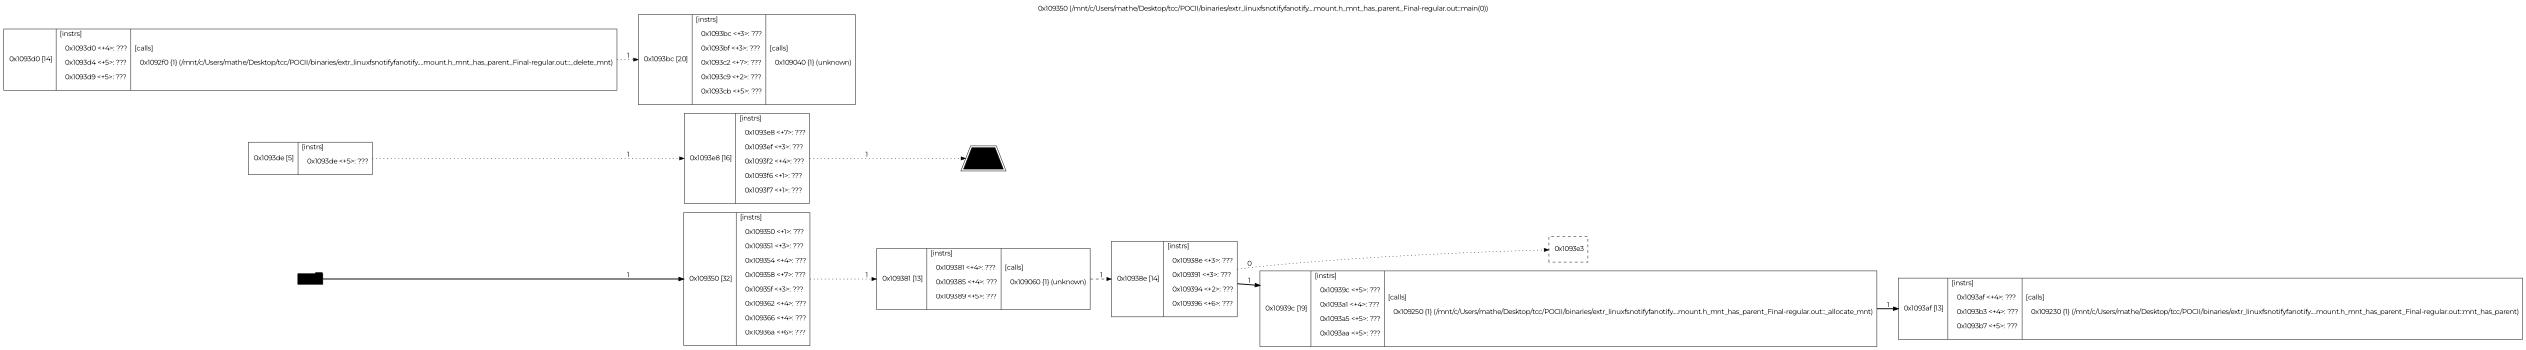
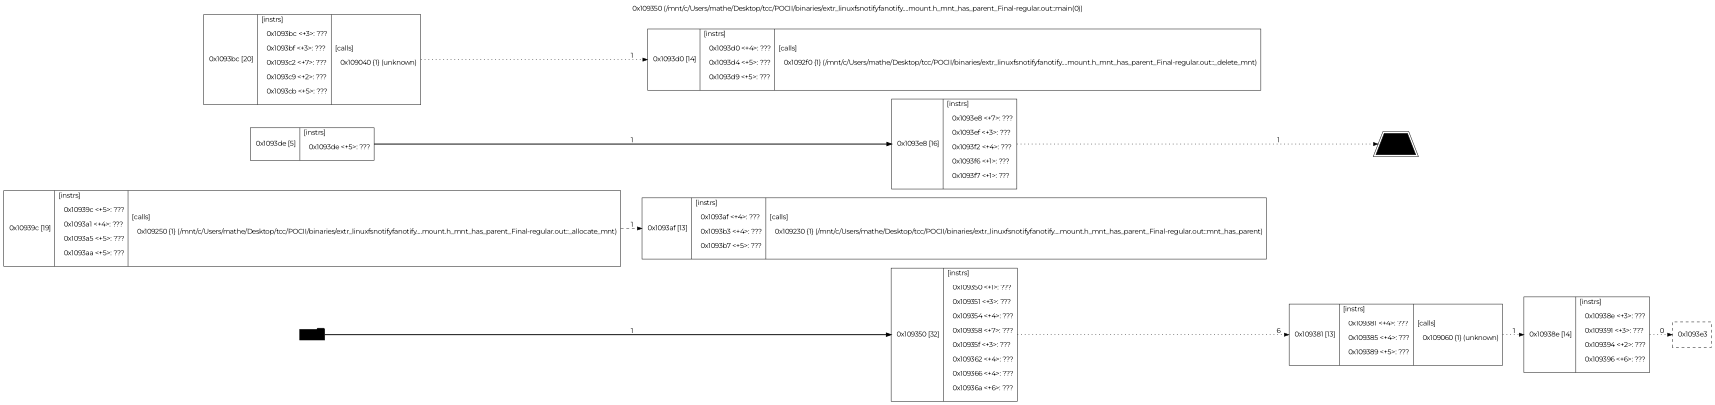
  digraph {
    fontname=Montserrat
    label="0x109350 (/mnt/c/Users/mathe/Desktop/tcc/POCII/binaries/extr_linuxfsnotifyfanotify....mount.h_mnt_has_parent_Final-regular.out::main(0))"
    labelloc=t
    rankdir=LR
    node [fontname=Montserrat shape=record]
    edge [fontname=Montserrat style=dotted]
    Entry [fillcolor=black height=0.3 shape=folder style=filled width=0.3]
    n2 [label="{\n     0x109350 [32]\l\n     | [instrs]\l\n     &nbsp;&nbsp;0x109350 \<+1\>: ???\l\n     &nbsp;&nbsp;0x109351 \<+3\>: ???\l\n     &nbsp;&nbsp;0x109354 \<+4\>: ???\l\n     &nbsp;&nbsp;0x109358 \<+7\>: ???\l\n     &nbsp;&nbsp;0x10935f \<+3\>: ???\l\n     &nbsp;&nbsp;0x109362 \<+4\>: ???\l\n     &nbsp;&nbsp;0x109366 \<+4\>: ???\l\n     &nbsp;&nbsp;0x10936a \<+6\>: ???\l\n  }"]
    n3 [label="{\n     0x109381 [13]\l\n     | [instrs]\l\n     &nbsp;&nbsp;0x109381 \<+4\>: ???\l\n     &nbsp;&nbsp;0x109385 \<+4\>: ???\l\n     &nbsp;&nbsp;0x109389 \<+5\>: ???\l\n     | [calls]\l\n     &nbsp;&nbsp;0x109060 \{1\} (unknown)\l\n  }"]
    n4 [label="{\n     0x10938e [14]\l\n     | [instrs]\l\n     &nbsp;&nbsp;0x10938e \<+3\>: ???\l\n     &nbsp;&nbsp;0x109391 \<+3\>: ???\l\n     &nbsp;&nbsp;0x109394 \<+2\>: ???\l\n     &nbsp;&nbsp;0x109396 \<+6\>: ???\l\n  }"]
    n5 [label="{\n     0x1093e3\l\n  }" style=dashed]
    n6 [label="{\n     0x10939c [19]\l\n     | [instrs]\l\n     &nbsp;&nbsp;0x10939c \<+5\>: ???\l\n     &nbsp;&nbsp;0x1093a1 \<+4\>: ???\l\n     &nbsp;&nbsp;0x1093a5 \<+5\>: ???\l\n     &nbsp;&nbsp;0x1093aa \<+5\>: ???\l\n     | [calls]\l\n     &nbsp;&nbsp;0x109250 \{1\} (/mnt/c/Users/mathe/Desktop/tcc/POCII/binaries/extr_linuxfsnotifyfanotify....mount.h_mnt_has_parent_Final-regular.out::_allocate_mnt)\l\n  }"]
    n7 [label="{\n     0x1093af [13]\l\n     | [instrs]\l\n     &nbsp;&nbsp;0x1093af \<+4\>: ???\l\n     &nbsp;&nbsp;0x1093b3 \<+4\>: ???\l\n     &nbsp;&nbsp;0x1093b7 \<+5\>: ???\l\n     | [calls]\l\n     &nbsp;&nbsp;0x109230 \{1\} (/mnt/c/Users/mathe/Desktop/tcc/POCII/binaries/extr_linuxfsnotifyfanotify....mount.h_mnt_has_parent_Final-regular.out::mnt_has_parent)\l\n  }"]
    Exit [fillcolor=black height=0.3 peripheries=2 shape=trapezium style=filled width=0.3]
    n9 [label="{\n     0x1093bc [20]\l\n     | [instrs]\l\n     &nbsp;&nbsp;0x1093bc \<+3\>: ???\l\n     &nbsp;&nbsp;0x1093bf \<+3\>: ???\l\n     &nbsp;&nbsp;0x1093c2 \<+7\>: ???\l\n     &nbsp;&nbsp;0x1093c9 \<+2\>: ???\l\n     &nbsp;&nbsp;0x1093cb \<+5\>: ???\l\n     | [calls]\l\n     &nbsp;&nbsp;0x109040 \{1\} (unknown)\l\n  }"]
    n10 [label="{\n     0x1093d0 [14]\l\n     | [instrs]\l\n     &nbsp;&nbsp;0x1093d0 \<+4\>: ???\l\n     &nbsp;&nbsp;0x1093d4 \<+5\>: ???\l\n     &nbsp;&nbsp;0x1093d9 \<+5\>: ???\l\n     | [calls]\l\n     &nbsp;&nbsp;0x1092f0 \{1\} (/mnt/c/Users/mathe/Desktop/tcc/POCII/binaries/extr_linuxfsnotifyfanotify....mount.h_mnt_has_parent_Final-regular.out::_delete_mnt)\l\n  }"]
    n11 [label="{\n     0x1093de [5]\l\n     | [instrs]\l\n     &nbsp;&nbsp;0x1093de \<+5\>: ???\l\n  }"]
    n12 [label="{\n     0x1093e8 [16]\l\n     | [instrs]\l\n     &nbsp;&nbsp;0x1093e8 \<+7\>: ???\l\n     &nbsp;&nbsp;0x1093ef \<+3\>: ???\l\n     &nbsp;&nbsp;0x1093f2 \<+4\>: ???\l\n     &nbsp;&nbsp;0x1093f6 \<+1\>: ???\l\n     &nbsp;&nbsp;0x1093f7 \<+1\>: ???\l\n  }"]
    Entry -> n2 [label=" 1" style=bold]
-   n2 -> n3 [label=" 1"]
-   n3 -> n4 [label=" 1" style=dashed]
+   n2 -> n3 [label=" 6"]
+   n3 -> n4 [label=" 1"]
    n4 -> n5 [label=" 0"]
-   n4 -> n6 [label=" 1" style=bold]
-   n6 -> n7 [label=" 1" style=bold]
-   n10 -> n9 [label=" 1"]
-   n11 -> n12 [label=" 1"]
+   n6 -> n7 [label=" 1" style=dashed]
+   n9 -> n10 [label=" 1"]
+   n11 -> n12 [label=" 1" style=bold]
    n12 -> Exit [label=" 1"]
  }
